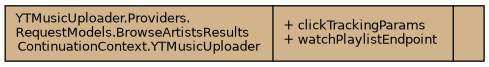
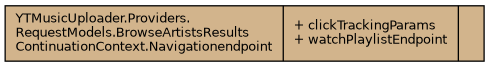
  digraph {
    rankdir=LR
-   n1 [color=black fillcolor=tan fontcolor=black fontname=Helvetica fontsize=10 height=0.2 label="{YTMusicUploader.Providers.\lRequestModels.BrowseArtistsResults\lContinuationContext.YTMusicUploader\n|+ clickTrackingParams\l+ watchPlaylistEndpoint\l|}" shape=record style=filled width=0.4]
+   n1 [color=black fillcolor=tan fontcolor=black fontname=Helvetica fontsize=10 height=0.2 label="{YTMusicUploader.Providers.\lRequestModels.BrowseArtistsResults\lContinuationContext.Navigationendpoint\n|+ clickTrackingParams\l+ watchPlaylistEndpoint\l|}" shape=record style=filled width=0.4]
  }
